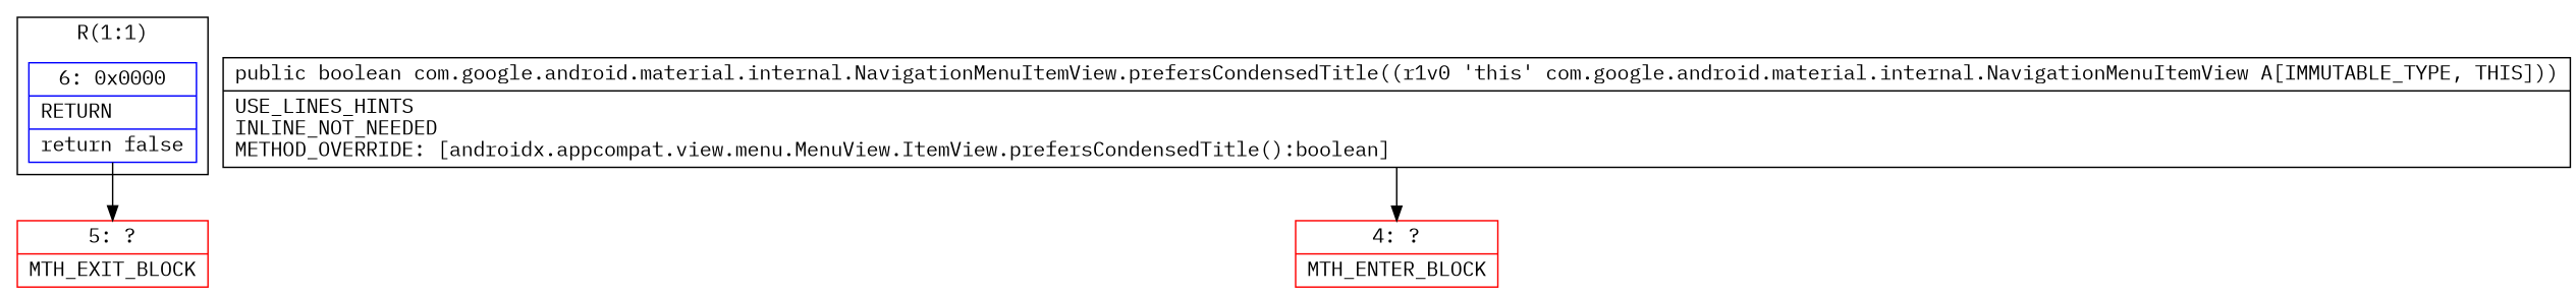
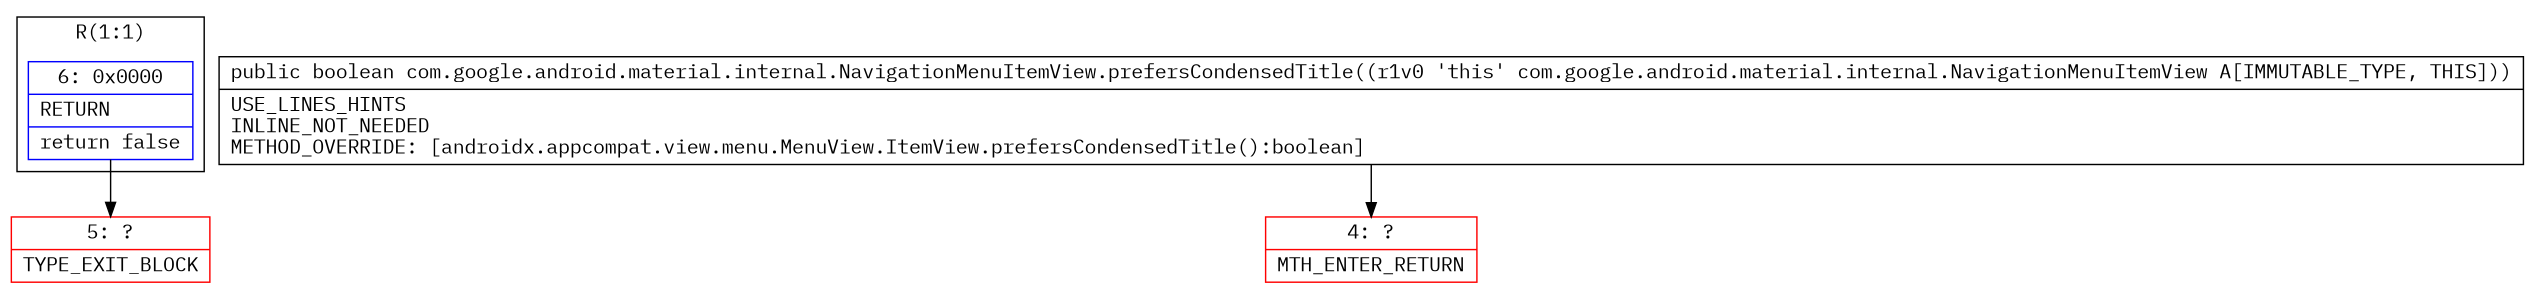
  digraph {
    fontname="IBM Plex Mono"
    node [color=red fontname="IBM Plex Mono" shape=record]
    edge [fontname="IBM Plex Mono"]
    n1 [color=blue label="{6\:\ 0x0000|RETURN\l|return false\l}"]
-   n2 [label="{5\:\ ?|MTH_EXIT_BLOCK\l}"]
-   n3 [label="{4\:\ ?|MTH_ENTER_BLOCK\l}"]
+   n2 [label="{5\:\ ?|TYPE_EXIT_BLOCK\l}"]
+   n3 [label="{4\:\ ?|MTH_ENTER_RETURN\l}"]
    n4 [label="{public boolean com.google.android.material.internal.NavigationMenuItemView.prefersCondensedTitle((r1v0 'this' com.google.android.material.internal.NavigationMenuItemView A[IMMUTABLE_TYPE, THIS]))  | USE_LINES_HINTS\lINLINE_NOT_NEEDED\lMETHOD_OVERRIDE: [androidx.appcompat.view.menu.MenuView.ItemView.prefersCondensedTitle():boolean]\l}" color=""]
    subgraph cluster_1 {
      label="R(1:1)"
      n1
    }
    n1 -> n2
    n4 -> n3
  }
